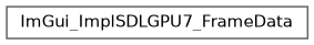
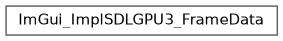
  digraph {
    rankdir=LR
-   n1 [color=grey40 fillcolor=white fontname=Helvetica fontsize=10 height=0.2 label=ImGui_ImplSDLGPU7_FrameData shape=box style=filled width=0.4]
+   n1 [color=grey40 fillcolor=white fontname=Helvetica fontsize=10 height=0.2 label=ImGui_ImplSDLGPU3_FrameData shape=box style=filled width=0.4]
  }
